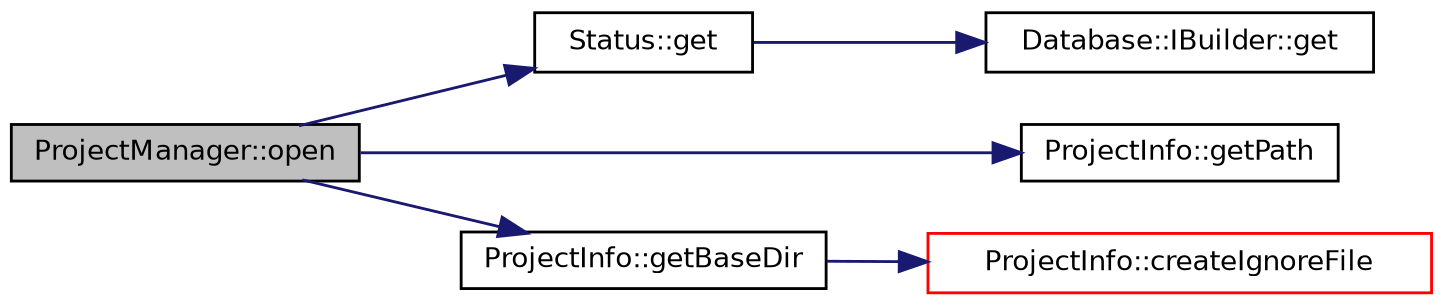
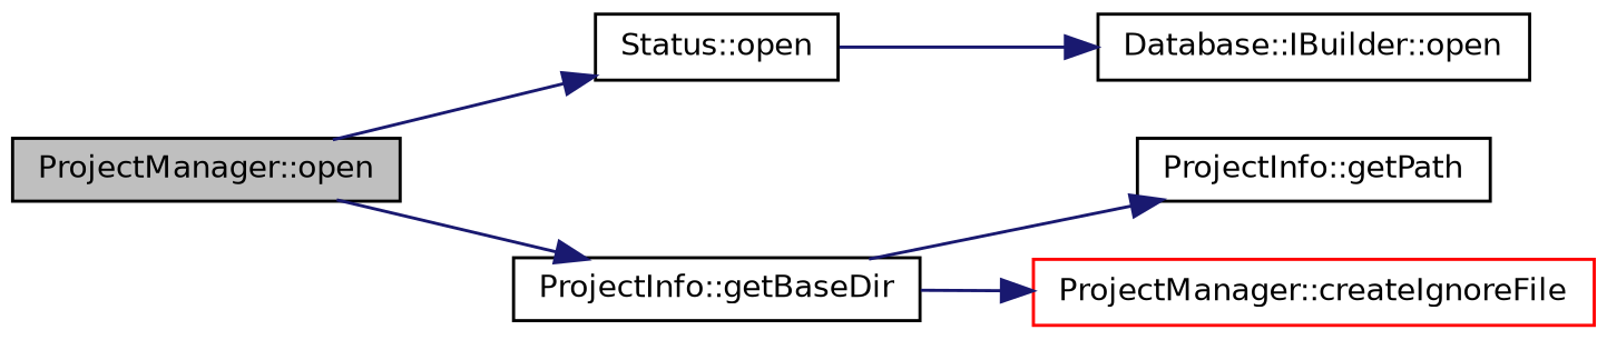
  digraph {
    rankdir=LR
    node [color=black fillcolor=white fontname=Helvetica fontsize=10 shape=record style=filled]
    edge [color=midnightblue fontname=Helvetica fontsize=10 labelfontname=Helvetica labelfontsize=10 style=solid]
    n1 [fillcolor=grey75 fontcolor=black height=0.2 label="ProjectManager::open" width=0.4]
-   n2 [height=0.2 label="Status::get" width=0.4]
+   n2 [height=0.2 label="Status::open" width=0.4]
    n3 [height=0.2 label="ProjectInfo::getBaseDir" width=0.4]
    n4 [height=0.2 label="ProjectInfo::getPath" width=0.4]
-   n5 [color=red height=0.2 label="ProjectInfo::createIgnoreFile" width=0.4]
-   n6 [height=0.2 label="Database::IBuilder::get" width=0.4]
+   n5 [color=red height=0.2 label="ProjectManager::createIgnoreFile" width=0.4]
+   n6 [height=0.2 label="Database::IBuilder::open" width=0.4]
    n1 -> n2
    n1 -> n3
-   n1 -> n4
+   n3 -> n4
    n2 -> n6
    n3 -> n5
  }
